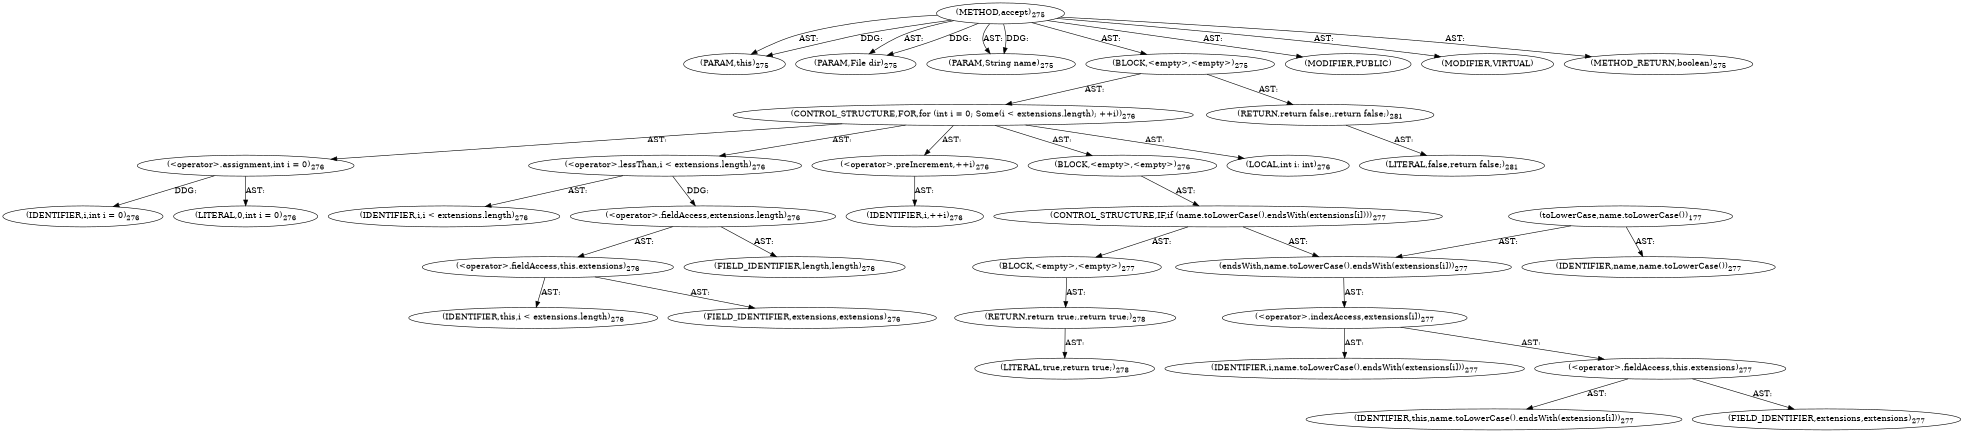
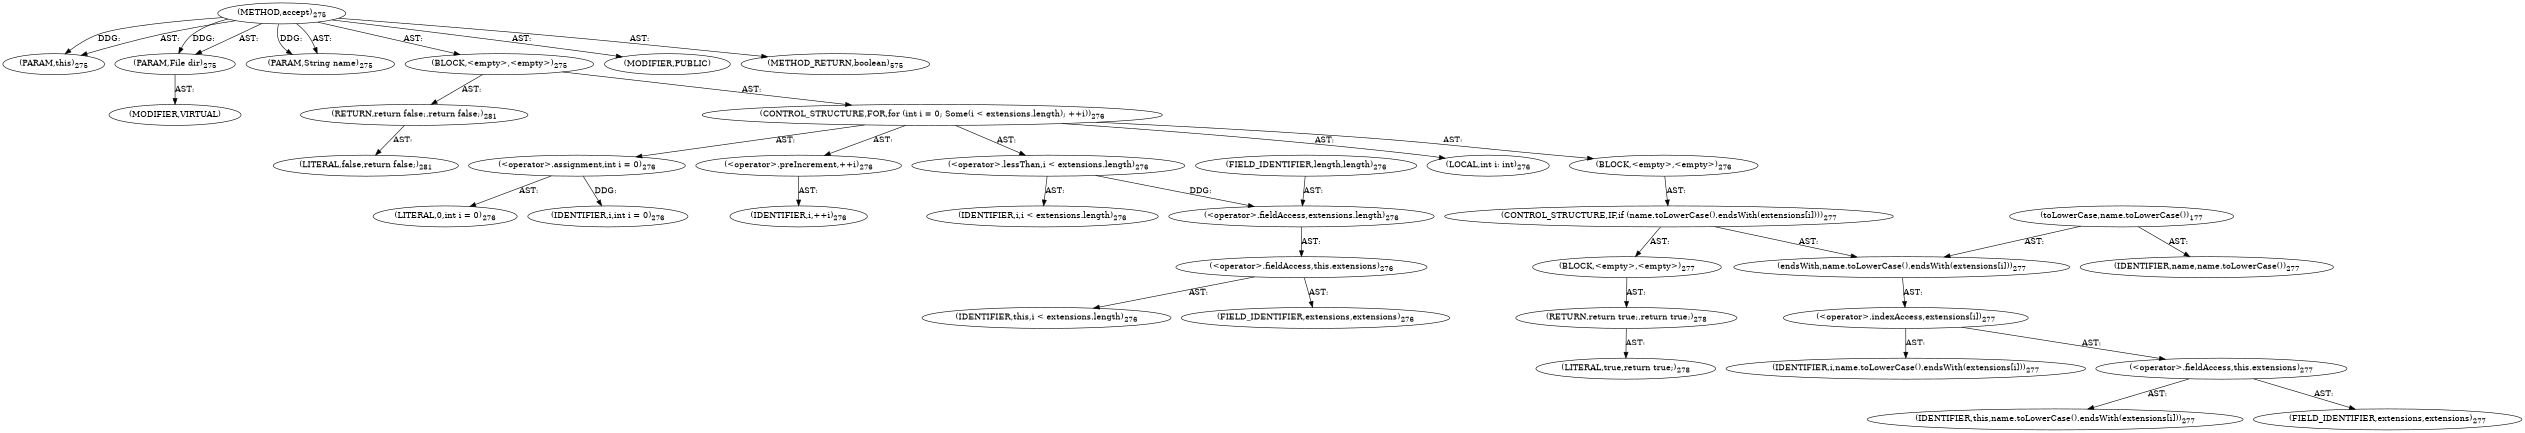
  digraph {
    n1 [label=<(METHOD,accept)<SUB>275</SUB>>]
    n2 [label=<(PARAM,this)<SUB>275</SUB>>]
    n3 [label=<(PARAM,File dir)<SUB>275</SUB>>]
    n4 [label=<(PARAM,String name)<SUB>275</SUB>>]
    n5 [label=<(BLOCK,&lt;empty&gt;,&lt;empty&gt;)<SUB>275</SUB>>]
    n6 [label=<(MODIFIER,PUBLIC)>]
    n7 [label=<(MODIFIER,VIRTUAL)>]
-   n8 [label=<(METHOD_RETURN,boolean)<SUB>275</SUB>>]
+   n8 [label=<(METHOD_RETURN,boolean)<SUB>575</SUB>>]
    n9 [label=<(CONTROL_STRUCTURE,FOR,for (int i = 0; Some(i &lt; extensions.length); ++i))<SUB>276</SUB>>]
    n10 [label=<(RETURN,return false;,return false;)<SUB>281</SUB>>]
    n11 [label=<(LOCAL,int i: int)<SUB>276</SUB>>]
    n12 [label=<(&lt;operator&gt;.assignment,int i = 0)<SUB>276</SUB>>]
    n13 [label=<(&lt;operator&gt;.lessThan,i &lt; extensions.length)<SUB>276</SUB>>]
    n14 [label=<(&lt;operator&gt;.preIncrement,++i)<SUB>276</SUB>>]
    n15 [label=<(BLOCK,&lt;empty&gt;,&lt;empty&gt;)<SUB>276</SUB>>]
    n16 [label=<(LITERAL,false,return false;)<SUB>281</SUB>>]
    n17 [label=<(IDENTIFIER,i,int i = 0)<SUB>276</SUB>>]
    n18 [label=<(LITERAL,0,int i = 0)<SUB>276</SUB>>]
    n19 [label=<(IDENTIFIER,i,i &lt; extensions.length)<SUB>276</SUB>>]
    n20 [label=<(&lt;operator&gt;.fieldAccess,extensions.length)<SUB>276</SUB>>]
    n21 [label=<(IDENTIFIER,i,++i)<SUB>276</SUB>>]
    n22 [label=<(CONTROL_STRUCTURE,IF,if (name.toLowerCase().endsWith(extensions[i])))<SUB>277</SUB>>]
    n23 [label=<(&lt;operator&gt;.fieldAccess,this.extensions)<SUB>276</SUB>>]
    n24 [label=<(FIELD_IDENTIFIER,length,length)<SUB>276</SUB>>]
    n25 [label=<(IDENTIFIER,this,i &lt; extensions.length)<SUB>276</SUB>>]
    n26 [label=<(FIELD_IDENTIFIER,extensions,extensions)<SUB>276</SUB>>]
    n27 [label=<(endsWith,name.toLowerCase().endsWith(extensions[i]))<SUB>277</SUB>>]
    n28 [label=<(BLOCK,&lt;empty&gt;,&lt;empty&gt;)<SUB>277</SUB>>]
    n29 [label=<(&lt;operator&gt;.indexAccess,extensions[i])<SUB>277</SUB>>]
    n30 [label=<(RETURN,return true;,return true;)<SUB>278</SUB>>]
    n31 [label=<(toLowerCase,name.toLowerCase())<SUB>177</SUB>>]
    n32 [label=<(IDENTIFIER,name,name.toLowerCase())<SUB>277</SUB>>]
    n33 [label=<(&lt;operator&gt;.fieldAccess,this.extensions)<SUB>277</SUB>>]
    n34 [label=<(IDENTIFIER,i,name.toLowerCase().endsWith(extensions[i]))<SUB>277</SUB>>]
    n35 [label=<(IDENTIFIER,this,name.toLowerCase().endsWith(extensions[i]))<SUB>277</SUB>>]
    n36 [label=<(FIELD_IDENTIFIER,extensions,extensions)<SUB>277</SUB>>]
    n37 [label=<(LITERAL,true,return true;)<SUB>278</SUB>>]
    n1 -> n2 [label="AST: "]
    n1 -> n2 [label="DDG: "]
    n1 -> n3 [label="AST: "]
    n1 -> n3 [label="DDG: "]
    n1 -> n4 [label="AST: "]
    n1 -> n4 [label="DDG: "]
    n1 -> n5 [label="AST: "]
    n1 -> n6 [label="AST: "]
-   n1 -> n7 [label="AST: "]
+   n3 -> n7 [label="AST: "]
    n1 -> n8 [label="AST: "]
    n5 -> n9 [label="AST: "]
    n5 -> n10 [label="AST: "]
    n9 -> n11 [label="AST: "]
    n9 -> n12 [label="AST: "]
    n9 -> n13 [label="AST: "]
    n9 -> n14 [label="AST: "]
    n9 -> n15 [label="AST: "]
    n10 -> n16 [label="AST: "]
    n12 -> n17 [label="DDG: "]
    n12 -> n18 [label="AST: "]
    n13 -> n19 [label="AST: "]
    n13 -> n20 [label="DDG: "]
    n14 -> n21 [label="AST: "]
    n15 -> n22 [label="AST: "]
    n20 -> n23 [label="AST: "]
-   n20 -> n24 [label="AST: "]
+   n24 -> n20 [label="AST: "]
    n22 -> n27 [label="AST: "]
    n22 -> n28 [label="AST: "]
    n23 -> n25 [label="AST: "]
    n23 -> n26 [label="AST: "]
    n27 -> n29 [label="AST: "]
    n28 -> n30 [label="AST: "]
    n29 -> n33 [label="AST: "]
    n29 -> n34 [label="AST: "]
    n30 -> n37 [label="AST: "]
    n31 -> n27 [label="AST: "]
    n31 -> n32 [label="AST: "]
    n33 -> n35 [label="AST: "]
    n33 -> n36 [label="AST: "]
  }
